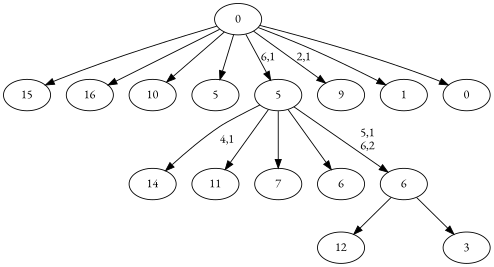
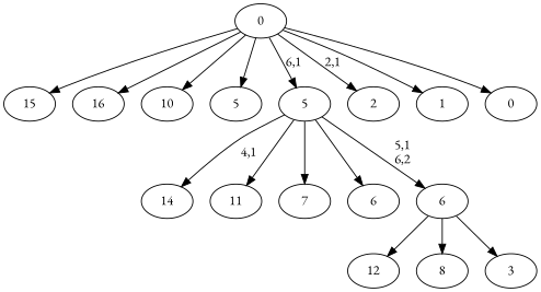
  digraph {
    fontname="EB Garamond"
    node [fontname="EB Garamond"]
    edge [fontname="EB Garamond"]
    n1 [label=15]
    n2 [label=14]
    n3 [label=16]
    n4 [label=12]
    n5 [label=11]
    n6 [label=10]
+   n7 [label=8]
    n8 [label=7]
    n9 [label=6]
    n10 [label=5]
    n11 [label=3]
    6
    5
-   n14 [label=9]
+   n14 [label=2]
    n15 [label=1]
    n16 [label=0]
    0
    6 -> n4
+   6 -> n7
    6 -> n11
    5 -> n2 [label="4,1"]
    5 -> n5
    5 -> n8
    5 -> n9
    5 -> 6 [label="5,1\n6,2"]
    0 -> n1
    0 -> n3
    0 -> n6
    0 -> n10
    0 -> 5 [label="6,1"]
    0 -> n14 [label="2,1"]
    0 -> n15
    0 -> n16
  }
